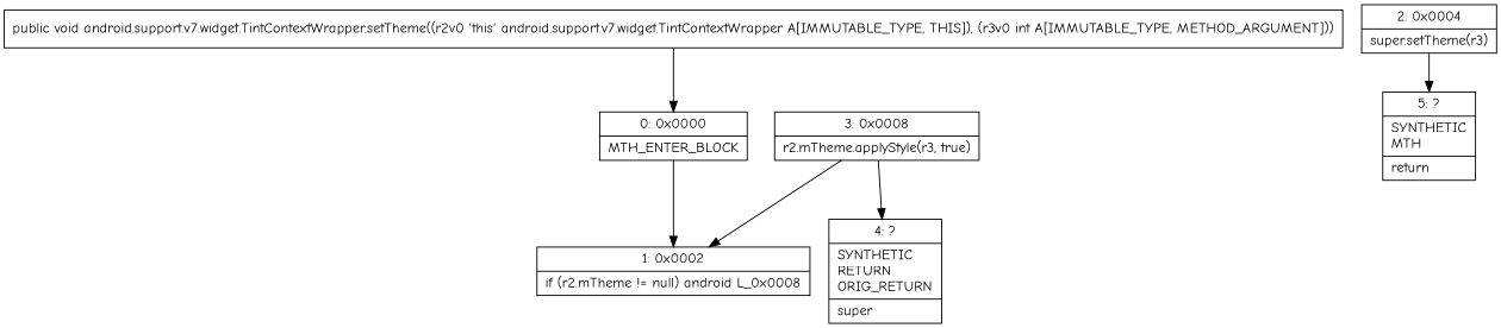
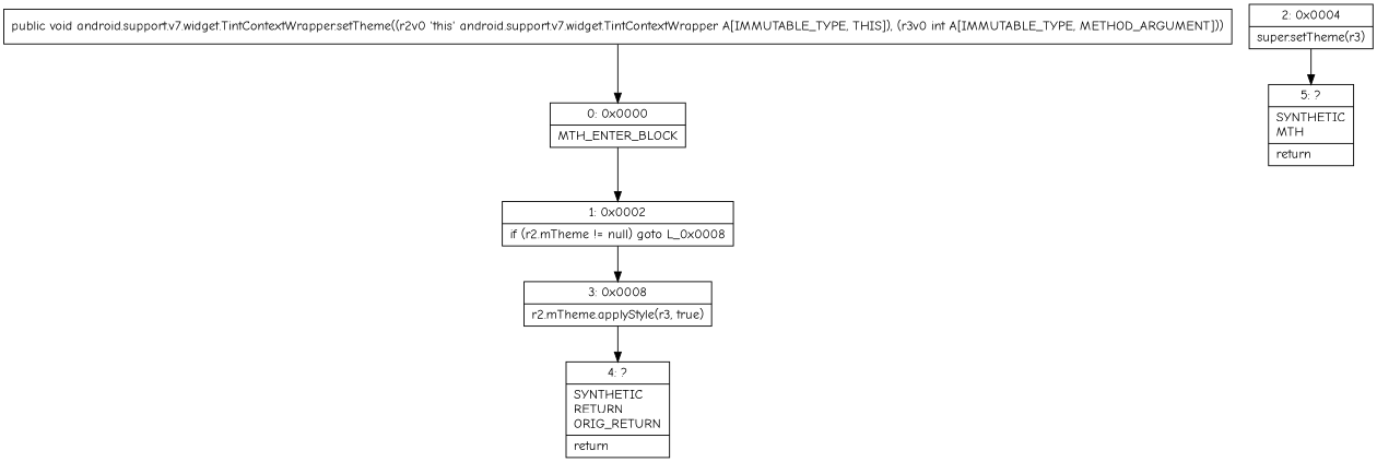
  digraph {
    fontname="Comic Neue"
    node [fontname="Comic Neue" shape=record]
    edge [fontname="Comic Neue"]
    n1 [label="{0\:\ 0x0000|MTH_ENTER_BLOCK\l}"]
-   n2 [label="{1\:\ 0x0002|if (r2.mTheme != null) android L_0x0008\l}"]
+   n2 [label="{1\:\ 0x0002|if (r2.mTheme != null) goto L_0x0008\l}"]
    n3 [label="{3\:\ 0x0008|r2.mTheme.applyStyle(r3, true)\l}"]
    n4 [label="{2\:\ 0x0004|super.setTheme(r3)\l}"]
    n5 [label="{5\:\ ?|SYNTHETIC\lMTH\l|return\l}"]
-   n6 [label="{4\:\ ?|SYNTHETIC\lRETURN\lORIG_RETURN\l|super\l}"]
+   n6 [label="{4\:\ ?|SYNTHETIC\lRETURN\lORIG_RETURN\l|return\l}"]
    n7 [label="{public void android.support.v7.widget.TintContextWrapper.setTheme((r2v0 'this' android.support.v7.widget.TintContextWrapper A[IMMUTABLE_TYPE, THIS]), (r3v0 int A[IMMUTABLE_TYPE, METHOD_ARGUMENT])) }"]
    n1 -> n2
-   n3 -> n2
+   n2 -> n3
    n3 -> n6
    n4 -> n5
    n7 -> n1
  }
